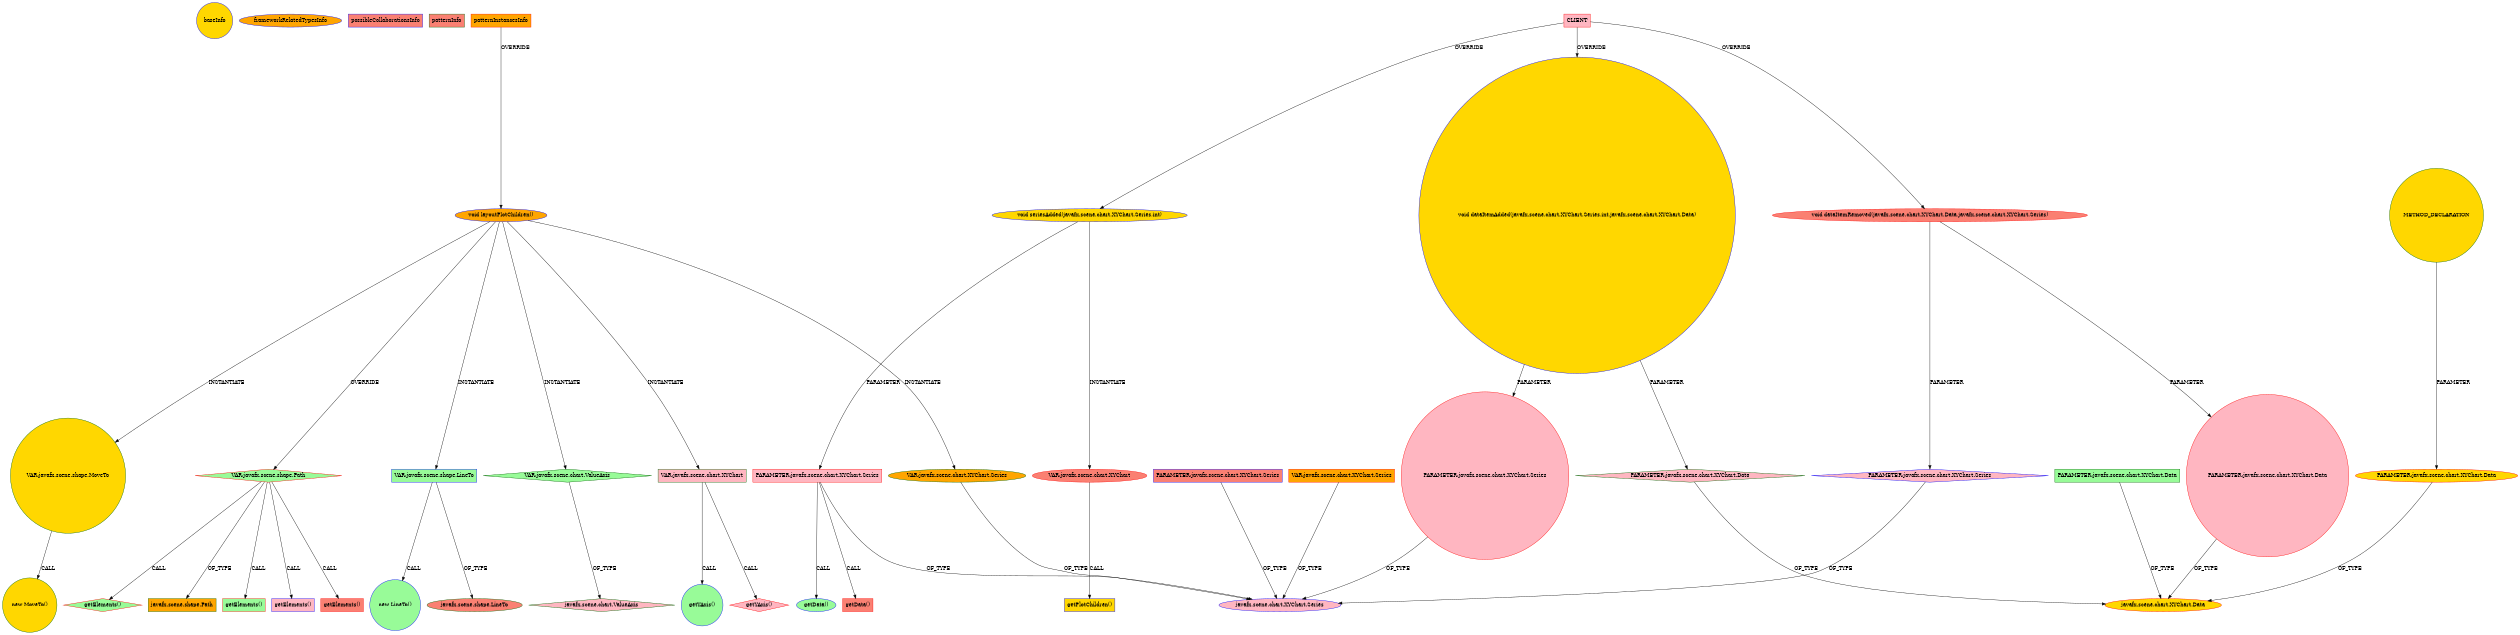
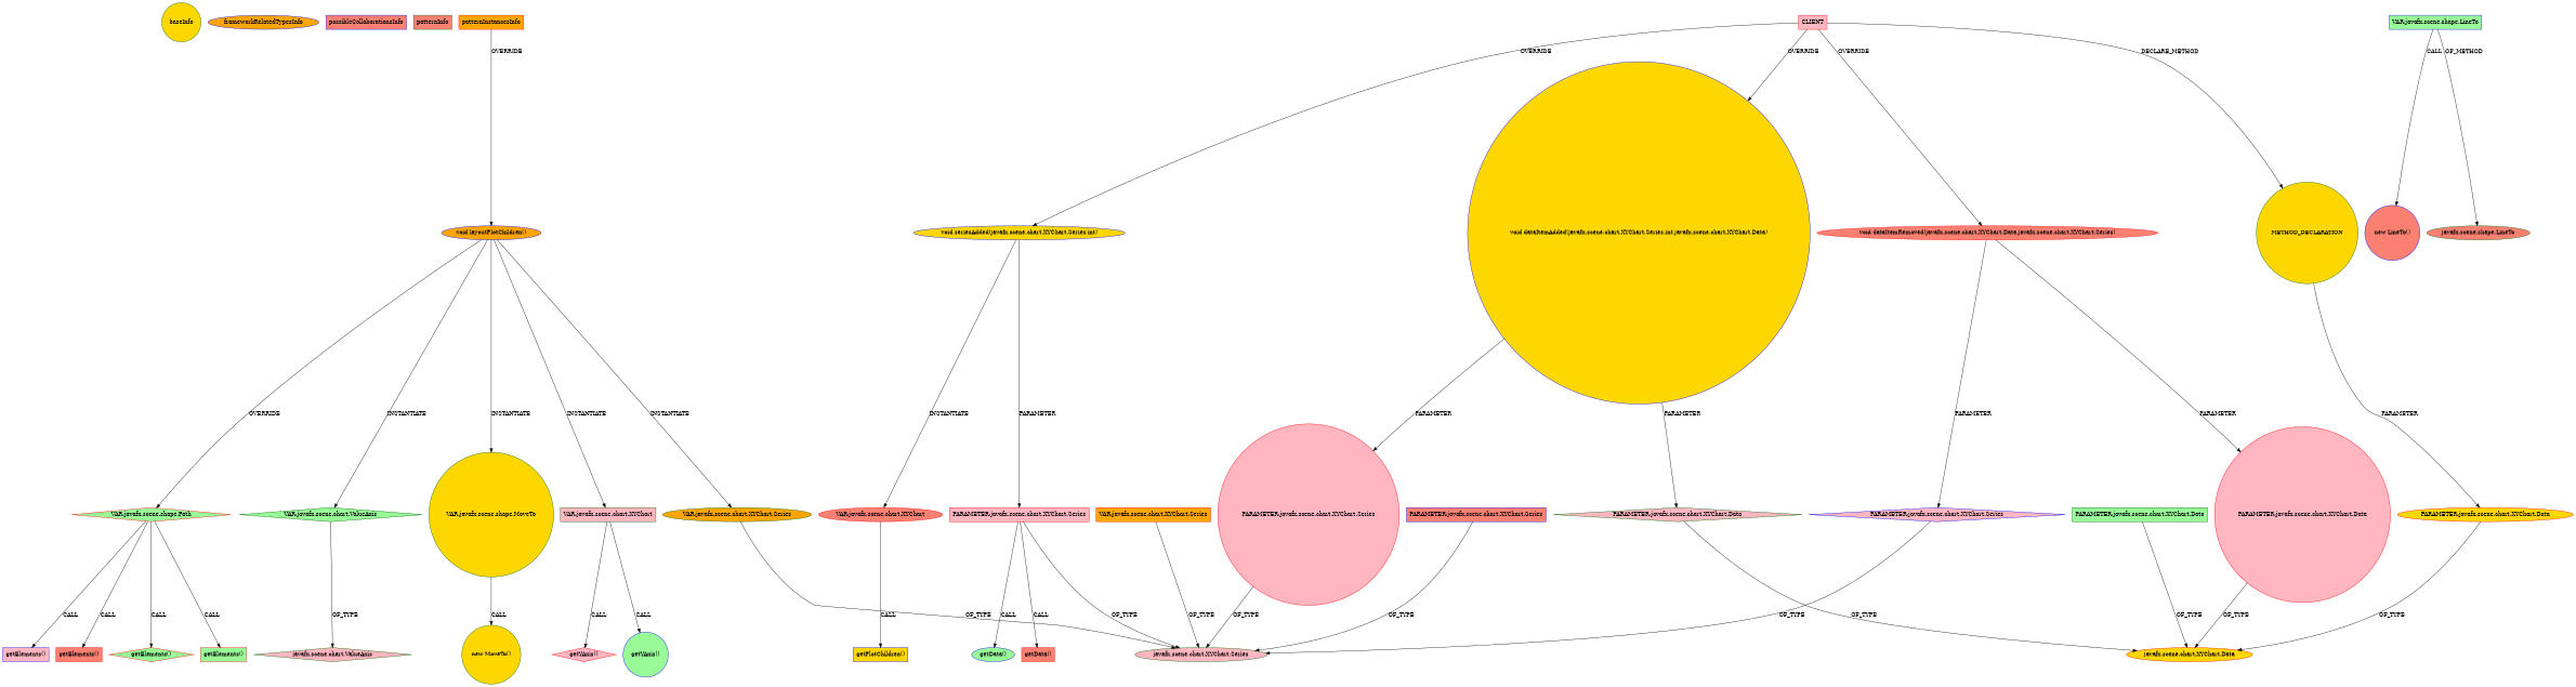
  digraph {
    node [color=red fillcolor=lightpink shape=box style=filled isFrameworkType=false vertexType=INSIDE_CALL]
-   baseInfo [category=pattern color=blue fillcolor=gold graphId=3453 isAnonymous=false possibleRelation=false shape=circle isFrameworkType="" vertexType=""]
+   baseInfo [category=pattern color=darkgreen fillcolor=gold graphId=3453 isAnonymous=false possibleRelation=false shape=circle isFrameworkType="" vertexType=""]
    frameworkRelatedTypesInfo [color=blue fillcolor=orange shape=ellipse isFrameworkType="" vertexType=""]
    possibleCollaborationsInfo [color=blue fillcolor=salmon isFrameworkType="" vertexType=""]
    patternInfo [color=darkgreen fillcolor=salmon frequency=2.0 patternRootClient=0 isFrameworkType="" vertexType=""]
    patternInstancesInfo [0="LichuanLu-ShunUI-FX~/LichuanLu-ShunUI-FX/ShunUI-FX-master/src/view/chart/StackedBarChart.java~StackedBarChart~811" 1="TomaszKorecki-InvestorAssistant~/TomaszKorecki-InvestorAssistant/InvestorAssistant-master/Investor's assistant/src/investor/charts/CandleChart.java~CandleStickChart~1473" fillcolor=orange isFrameworkType="" vertexType=""]
    n6 [color=blue fillcolor=orange label="void layoutPlotChildren()" shape=ellipse vertexType=OVERRIDING_METHOD_DECLARATION]
    n7 [fillcolor=gold label="PARAMETER:javafx.scene.chart.XYChart.Data" shape=ellipse vertexType=PARAMETER_DECLARATION]
    n8 [fillcolor=gold label="javafx.scene.chart.XYChart.Data" shape=ellipse vertexType=FRAMEWORK_CLASS_TYPE]
    n9 [color=darkgreen fillcolor=gold label=METHOD_DECLARATION shape=circle vertexType=CLIENT_METHOD_DECLARATION]
    n10 [label=CLIENT vertexType=ROOT_CLIENT_CLASS_DECLARATION]
    n11 [color=blue fillcolor=gold label="void dataItemAdded(javafx.scene.chart.XYChart.Series,int,javafx.scene.chart.XYChart.Data)" shape=circle vertexType=OVERRIDING_METHOD_DECLARATION]
    n12 [color=blue fillcolor=gold label="void seriesAdded(javafx.scene.chart.XYChart.Series,int)" shape=ellipse vertexType=OVERRIDING_METHOD_DECLARATION]
    n13 [fillcolor=salmon label="void dataItemRemoved(javafx.scene.chart.XYChart.Data,javafx.scene.chart.XYChart.Series)" shape=ellipse vertexType=OVERRIDING_METHOD_DECLARATION]
    n14 [label="PARAMETER:javafx.scene.chart.XYChart.Series" shape=circle vertexType=PARAMETER_DECLARATION]
    n15 [color=darkgreen label="PARAMETER:javafx.scene.chart.XYChart.Data" shape=diamond vertexType=PARAMETER_DECLARATION]
    n16 [label="PARAMETER:javafx.scene.chart.XYChart.Series" vertexType=PARAMETER_DECLARATION]
    n17 [fillcolor=salmon label="VAR:javafx.scene.chart.XYChart" shape=ellipse vertexType=VARIABLE_EXPRESION]
    n18 [color=blue label="PARAMETER:javafx.scene.chart.XYChart.Series" shape=diamond vertexType=PARAMETER_DECLARATION]
    n19 [label="PARAMETER:javafx.scene.chart.XYChart.Data" shape=circle vertexType=PARAMETER_DECLARATION]
    n20 [fillcolor=palegreen label="VAR:javafx.scene.shape.Path" shape=diamond vertexType=VARIABLE_EXPRESION]
    n21 [color=blue fillcolor=palegreen label="VAR:javafx.scene.shape.LineTo" vertexType=VARIABLE_EXPRESION]
    n22 [color=darkgreen fillcolor=palegreen label="VAR:javafx.scene.chart.ValueAxis" shape=diamond vertexType=VARIABLE_EXPRESION]
    n23 [color=darkgreen fillcolor=gold label="VAR:javafx.scene.shape.MoveTo" shape=circle vertexType=VARIABLE_EXPRESION]
    n24 [color=darkgreen fillcolor=orange label="VAR:javafx.scene.chart.XYChart.Series" shape=ellipse vertexType=VARIABLE_EXPRESION]
    n25 [color=darkgreen label="VAR:javafx.scene.chart.XYChart" vertexType=VARIABLE_EXPRESION]
-   n26 [color=blue label="javafx.scene.chart.XYChart.Series" shape=ellipse vertexType=FRAMEWORK_CLASS_TYPE]
+   n26 [color=darkgreen label="javafx.scene.chart.XYChart.Series" shape=ellipse vertexType=FRAMEWORK_CLASS_TYPE]
    n27 [color=blue fillcolor=palegreen label="getData()" shape=ellipse]
    n28 [fillcolor=salmon label="getData()"]
    n29 [color=blue fillcolor=gold label="getPlotChildren()"]
    n30 [color=darkgreen fillcolor=palegreen label="PARAMETER:javafx.scene.chart.XYChart.Data" vertexType=PARAMETER_DECLARATION]
    n31 [color=blue fillcolor=salmon label="PARAMETER:javafx.scene.chart.XYChart.Series" vertexType=PARAMETER_DECLARATION]
-   n32 [color=darkgreen fillcolor=orange label="javafx.scene.shape.Path" vertexType=FRAMEWORK_CLASS_TYPE]
    n33 [fillcolor=palegreen label="getElements()"]
    n34 [color=blue label="getElements()"]
    n35 [fillcolor=salmon label="getElements()"]
    n36 [fillcolor=palegreen label="getElements()" shape=diamond]
-   n37 [color=blue fillcolor=palegreen label="new LineTo()" shape=circle vertexType=CONSTRUCTOR_CALL]
+   n37 [color=blue fillcolor=salmon label="new LineTo()" shape=circle vertexType=CONSTRUCTOR_CALL]
    n38 [color=darkgreen fillcolor=salmon label="javafx.scene.shape.LineTo" shape=ellipse vertexType=FRAMEWORK_CLASS_TYPE]
    n39 [color=darkgreen label="javafx.scene.chart.ValueAxis" shape=diamond vertexType=FRAMEWORK_CLASS_TYPE]
    n40 [color=darkgreen fillcolor=gold label="new MoveTo()" shape=circle vertexType=CONSTRUCTOR_CALL]
    n41 [color=blue fillcolor=palegreen label="getYAxis()" shape=circle]
    n42 [label="getYAxis()" shape=diamond]
    n43 [fillcolor=orange label="VAR:javafx.scene.chart.XYChart.Series" vertexType=VARIABLE_EXPRESION]
    patternInstancesInfo -> n6 [label=OVERRIDE]
    n6 -> n20 [label=OVERRIDE]
-   n6 -> n21 [label=INSTANTIATE]
    n6 -> n22 [label=INSTANTIATE]
    n6 -> n23 [label=INSTANTIATE]
    n6 -> n24 [label=INSTANTIATE]
    n6 -> n25 [label=INSTANTIATE]
    n7 -> n8 [label=OF_TYPE]
    n9 -> n7 [label=PARAMETER]
+   n10 -> n9 [label=DECLARE_METHOD]
    n10 -> n11 [label=OVERRIDE]
    n10 -> n12 [label=OVERRIDE]
    n10 -> n13 [label=OVERRIDE]
    n11 -> n14 [label=PARAMETER]
    n11 -> n15 [label=PARAMETER]
    n12 -> n16 [label=PARAMETER]
    n12 -> n17 [label=INSTANTIATE]
    n13 -> n18 [label=PARAMETER]
    n13 -> n19 [label=PARAMETER]
    n14 -> n26 [label=OF_TYPE]
    n15 -> n8 [label=OF_TYPE]
    n16 -> n26 [label=OF_TYPE]
    n16 -> n27 [label=CALL]
    n16 -> n28 [label=CALL]
    n17 -> n29 [label=CALL]
    n18 -> n26 [label=OF_TYPE]
    n19 -> n8 [label=OF_TYPE]
-   n20 -> n32 [label=OF_TYPE]
    n20 -> n33 [label=CALL]
    n20 -> n34 [label=CALL]
    n20 -> n35 [label=CALL]
    n20 -> n36 [label=CALL]
    n21 -> n37 [label=CALL]
-   n21 -> n38 [label=OF_TYPE]
+   n21 -> n38 [label=OF_METHOD]
    n22 -> n39 [label=OF_TYPE]
    n23 -> n40 [label=CALL]
    n24 -> n26 [label=OF_TYPE]
    n25 -> n41 [label=CALL]
    n25 -> n42 [label=CALL]
    n30 -> n8 [label=OF_TYPE]
    n31 -> n26 [label=OF_TYPE]
    n43 -> n26 [label=OF_TYPE]
  }
